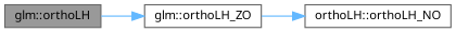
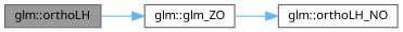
  digraph {
    fontname="Noto Sans"
    rankdir=LR
    node [color=grey40 fillcolor=white fontname="Noto Sans" fontsize=10 shape=box style=filled]
    edge [color=steelblue1 fontname="Noto Sans" fontsize=10 labelfontname=Helvetica labelfontsize=10 style=solid]
    n1 [color=gray40 fillcolor=grey60 fontcolor=black height=0.2 label="glm::orthoLH" width=0.4]
-   n2 [height=0.2 label="glm::orthoLH_ZO" width=0.4]
-   n3 [height=0.2 label="orthoLH::orthoLH_NO" width=0.4]
+   n2 [height=0.2 label="glm::glm_ZO" width=0.4]
+   n3 [height=0.2 label="glm::orthoLH_NO" width=0.4]
    n1 -> n2
    n2 -> n3
  }
